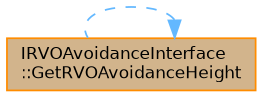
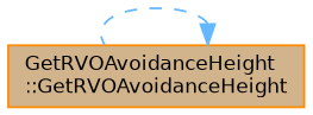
  digraph {
    rankdir=RL
-   n1 [color=darkorange fillcolor=tan fontcolor=black fontname=Helvetica fontsize=10 height=0.2 label="IRVOAvoidanceInterface\l::GetRVOAvoidanceHeight" shape=box style=filled width=0.4]
+   n1 [color=darkorange fillcolor=tan fontcolor=black fontname=Helvetica fontsize=10 height=0.2 label="GetRVOAvoidanceHeight\l::GetRVOAvoidanceHeight" shape=box style=filled width=0.4]
    n1 -> n1 [color=steelblue1 dir=back fontname=Helvetica fontsize=10 labelfontname=Helvetica labelfontsize=10 style=dashed]
  }
